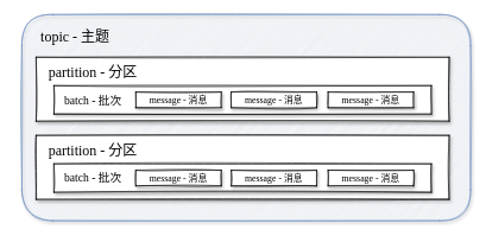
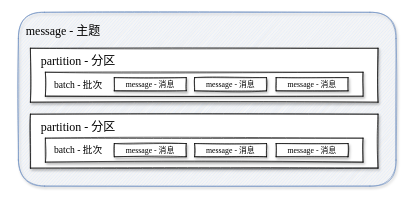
  <mxCell id="0" />
  <mxCell id="1" parent="0" />
  <mxCell id="2" value="" style="rounded=1;whiteSpace=wrap;html=1;sketch=1;shadow=1;glass=0;fillColor=#dae8fc;strokeColor=#6c8ebf;fontFamily=Comic Sans MS;" vertex="1" parent="1"><mxGeometry x="30" y="20" width="630" height="290" as="geometry" /></mxCell>
  <mxCell id="3" value="" style="rounded=0;whiteSpace=wrap;html=1;sketch=1;glass=0;shadow=1;" vertex="1" parent="1"><mxGeometry x="50" y="80" width="580" height="90" as="geometry" /></mxCell>
- <mxCell id="4" value="&lt;font style=&quot;font-size: 20px&quot; face=&quot;Comic Sans MS&quot;&gt;topic - 主题&lt;/font&gt;" style="text;html=1;strokeColor=none;fillColor=none;align=center;verticalAlign=middle;whiteSpace=wrap;rounded=0;sketch=1;" vertex="1" parent="1"><mxGeometry x="20" y="40" width="170" height="20" as="geometry" /></mxCell>
+ <mxCell id="4" value="&lt;font style=&quot;font-size: 20px&quot; face=&quot;Comic Sans MS&quot;&gt;message - 主题&lt;/font&gt;" style="text;html=1;strokeColor=none;fillColor=none;align=center;verticalAlign=middle;whiteSpace=wrap;rounded=0;sketch=1;" vertex="1" parent="1"><mxGeometry x="20" y="40" width="170" height="20" as="geometry" /></mxCell>
  <mxCell id="5" value="&lt;font face=&quot;Comic Sans MS&quot;&gt;partition - 分区&lt;/font&gt;" style="text;html=1;strokeColor=none;fillColor=none;align=center;verticalAlign=middle;whiteSpace=wrap;rounded=0;fontSize=20;" vertex="1" parent="1"><mxGeometry x="50" y="90" width="160" height="20" as="geometry" /></mxCell>
  <mxCell id="6" value="" style="rounded=0;whiteSpace=wrap;html=1;fontFamily=Comic Sans MS;sketch=1;shadow=1;" vertex="1" parent="1"><mxGeometry x="75" y="120" width="530" height="40" as="geometry" /></mxCell>
  <mxCell id="7" value="&lt;font style=&quot;font-size: 16px&quot;&gt;batch - 批次&lt;/font&gt;" style="text;html=1;strokeColor=none;fillColor=none;align=center;verticalAlign=middle;whiteSpace=wrap;rounded=0;shadow=1;sketch=1;fontFamily=Comic Sans MS;" vertex="1" parent="1"><mxGeometry x="75" y="128.5" width="110" height="22.5" as="geometry" /></mxCell>
  <mxCell id="8" value="&lt;font style=&quot;font-size: 13px&quot;&gt;message - 消息&lt;/font&gt;" style="rounded=0;whiteSpace=wrap;html=1;shadow=1;sketch=1;fontFamily=Comic Sans MS;" vertex="1" parent="1"><mxGeometry x="190" y="129" width="120" height="22" as="geometry" /></mxCell>
  <mxCell id="9" value="&lt;font style=&quot;font-size: 13px&quot;&gt;message - 消息&lt;/font&gt;" style="rounded=0;whiteSpace=wrap;html=1;shadow=1;sketch=1;fontFamily=Comic Sans MS;" vertex="1" parent="1"><mxGeometry x="324" y="129" width="120" height="22" as="geometry" /></mxCell>
  <mxCell id="10" value="&lt;font style=&quot;font-size: 13px&quot;&gt;message - 消息&lt;/font&gt;" style="rounded=0;whiteSpace=wrap;html=1;shadow=1;sketch=1;fontFamily=Comic Sans MS;" vertex="1" parent="1"><mxGeometry x="460" y="129" width="120" height="22" as="geometry" /></mxCell>
  <mxCell id="11" value="" style="rounded=0;whiteSpace=wrap;html=1;sketch=1;glass=0;shadow=1;" vertex="1" parent="1"><mxGeometry x="50" y="190" width="580" height="90" as="geometry" /></mxCell>
  <mxCell id="12" value="&lt;font face=&quot;Comic Sans MS&quot;&gt;partition - 分区&lt;/font&gt;" style="text;html=1;strokeColor=none;fillColor=none;align=center;verticalAlign=middle;whiteSpace=wrap;rounded=0;fontSize=20;" vertex="1" parent="1"><mxGeometry x="50" y="200" width="160" height="20" as="geometry" /></mxCell>
  <mxCell id="13" value="" style="rounded=0;whiteSpace=wrap;html=1;fontFamily=Comic Sans MS;sketch=1;shadow=1;" vertex="1" parent="1"><mxGeometry x="75" y="230" width="530" height="40" as="geometry" /></mxCell>
  <mxCell id="14" value="&lt;font style=&quot;font-size: 16px&quot;&gt;batch - 批次&lt;/font&gt;" style="text;html=1;strokeColor=none;fillColor=none;align=center;verticalAlign=middle;whiteSpace=wrap;rounded=0;shadow=1;sketch=1;fontFamily=Comic Sans MS;" vertex="1" parent="1"><mxGeometry x="75" y="238.5" width="110" height="22.5" as="geometry" /></mxCell>
  <mxCell id="15" value="&lt;font style=&quot;font-size: 13px&quot;&gt;message - 消息&lt;/font&gt;" style="rounded=0;whiteSpace=wrap;html=1;shadow=1;sketch=1;fontFamily=Comic Sans MS;" vertex="1" parent="1"><mxGeometry x="190" y="239" width="120" height="22" as="geometry" /></mxCell>
  <mxCell id="16" value="&lt;font style=&quot;font-size: 13px&quot;&gt;message - 消息&lt;/font&gt;" style="rounded=0;whiteSpace=wrap;html=1;shadow=1;sketch=1;fontFamily=Comic Sans MS;" vertex="1" parent="1"><mxGeometry x="324" y="239" width="120" height="22" as="geometry" /></mxCell>
  <mxCell id="17" value="&lt;font style=&quot;font-size: 13px&quot;&gt;message - 消息&lt;/font&gt;" style="rounded=0;whiteSpace=wrap;html=1;shadow=1;sketch=1;fontFamily=Comic Sans MS;" vertex="1" parent="1"><mxGeometry x="460" y="239" width="120" height="22" as="geometry" /></mxCell>
